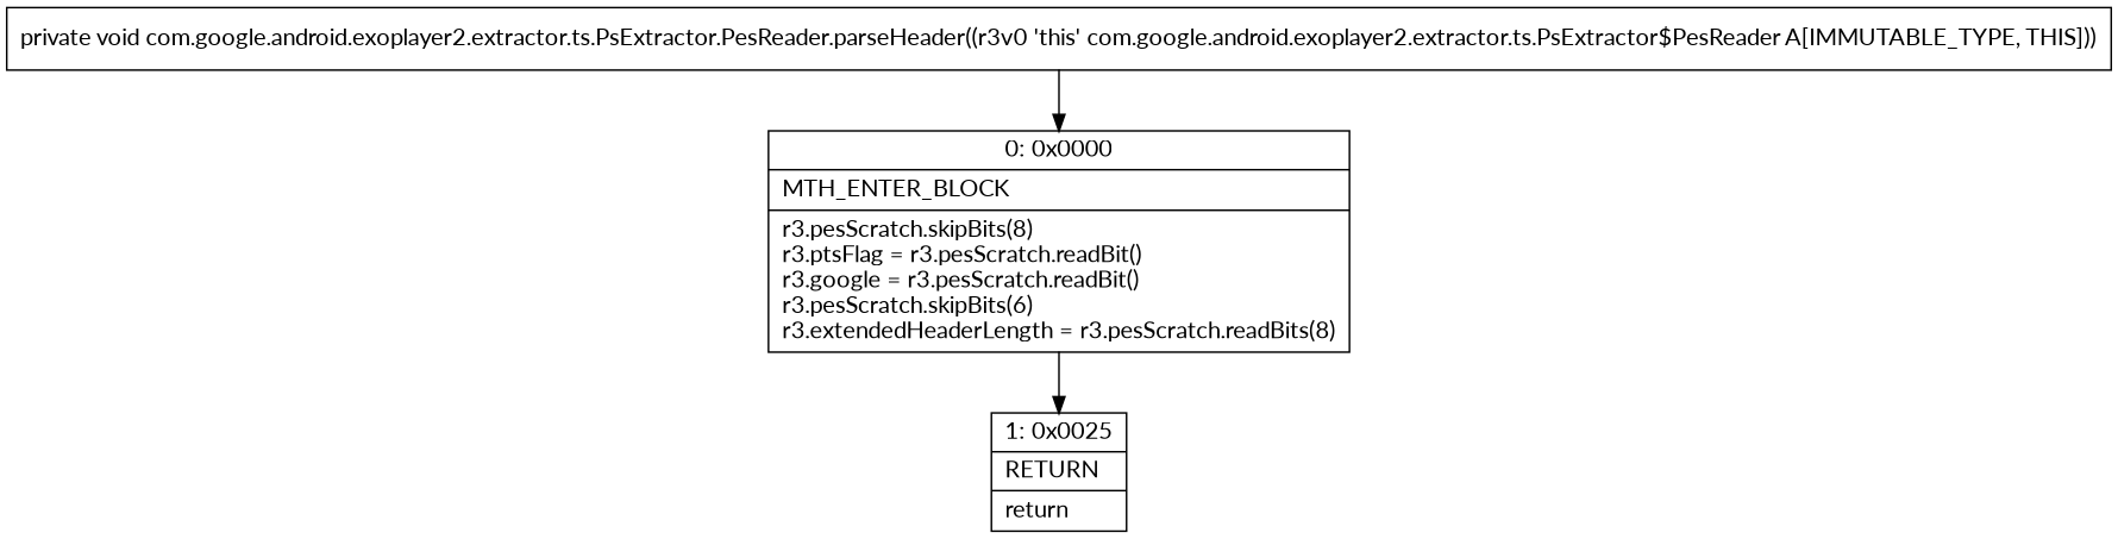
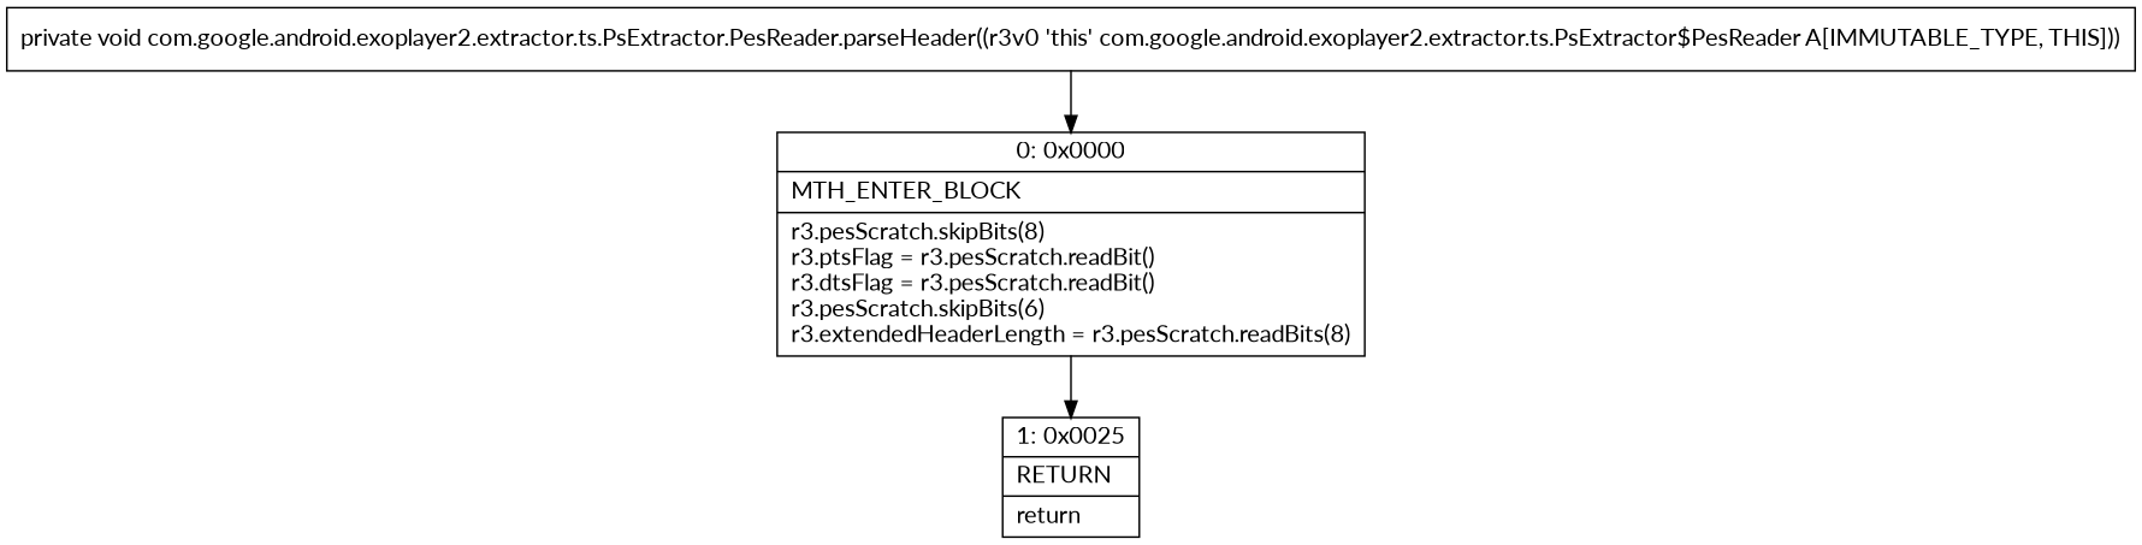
  digraph {
    fontname=Lato
    node [shape=record fontname=Lato]
    edge [fontname=Lato]
-   n1 [label="{0\:\ 0x0000|MTH_ENTER_BLOCK\l|r3.pesScratch.skipBits(8)\lr3.ptsFlag = r3.pesScratch.readBit()\lr3.google = r3.pesScratch.readBit()\lr3.pesScratch.skipBits(6)\lr3.extendedHeaderLength = r3.pesScratch.readBits(8)\l}"]
+   n1 [label="{0\:\ 0x0000|MTH_ENTER_BLOCK\l|r3.pesScratch.skipBits(8)\lr3.ptsFlag = r3.pesScratch.readBit()\lr3.dtsFlag = r3.pesScratch.readBit()\lr3.pesScratch.skipBits(6)\lr3.extendedHeaderLength = r3.pesScratch.readBits(8)\l}"]
    n2 [label="{1\:\ 0x0025|RETURN\l|return\l}"]
    n3 [label="{private void com.google.android.exoplayer2.extractor.ts.PsExtractor.PesReader.parseHeader((r3v0 'this' com.google.android.exoplayer2.extractor.ts.PsExtractor$PesReader A[IMMUTABLE_TYPE, THIS])) }"]
    n1 -> n2
    n3 -> n1
  }
